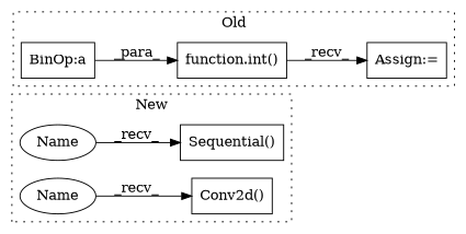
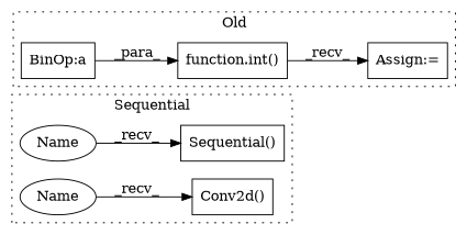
  digraph {
    rankdir=LR
    node [a=75 l=2 shape=box]
    n1 [l="31,15" label="Sequential()" s="1093,1235"]
    n2 [l="10,36" label="Conv2d()" s="775,793"]
    n3 [a=87 label=Name s=1093 shape=ellipse]
    n4 [a=87 label=Name s=775 shape=ellipse]
    n5 [l="4,1" label="function.int()" s="287,307"]
    n6 [a=82 l=7 label="BinOp:a" s=298]
    n7 [a=68 l=4 label="Assign:=" s=326]
    subgraph cluster_1 {
-     label=New
+     label=Sequential
      style=dotted
      n1
      n2
      n3
      n4
    }
    subgraph cluster_2 {
      label=Old
      style=dotted
      n5
      n6
      n7
    }
    n3 -> n1 [label=_recv_]
    n4 -> n2 [label=_recv_]
    n5 -> n7 [label=_recv_]
    n6 -> n5 [label=_para_]
  }
